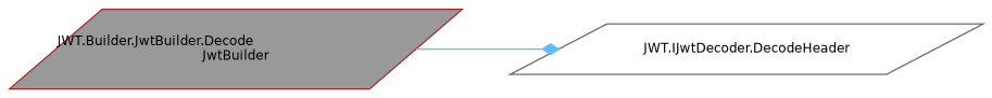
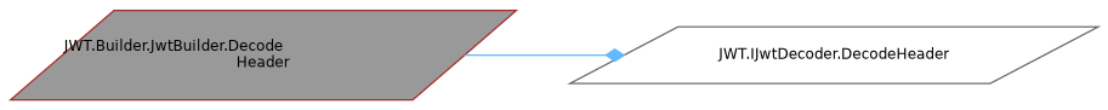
  digraph {
    rankdir=LR
    node [fontname=Helvetica fontsize=10 shape=parallelogram style=filled]
-   n1 [color=brown fillcolor=grey60 fontcolor=black height=0.2 label="JWT.Builder.JwtBuilder.Decode\lJwtBuilder" width=0.4]
+   n1 [color=brown fillcolor=grey60 fontcolor=black height=0.2 label="JWT.Builder.JwtBuilder.Decode\lHeader" width=0.4]
    n2 [color=gray40 fillcolor=white height=0.2 label="JWT.IJwtDecoder.DecodeHeader" width=0.4]
    n1 -> n2 [color=steelblue1 fontname=Helvetica fontsize=10 labelfontname=Helvetica labelfontsize=10 style=solid arrowhead=diamond]
  }
